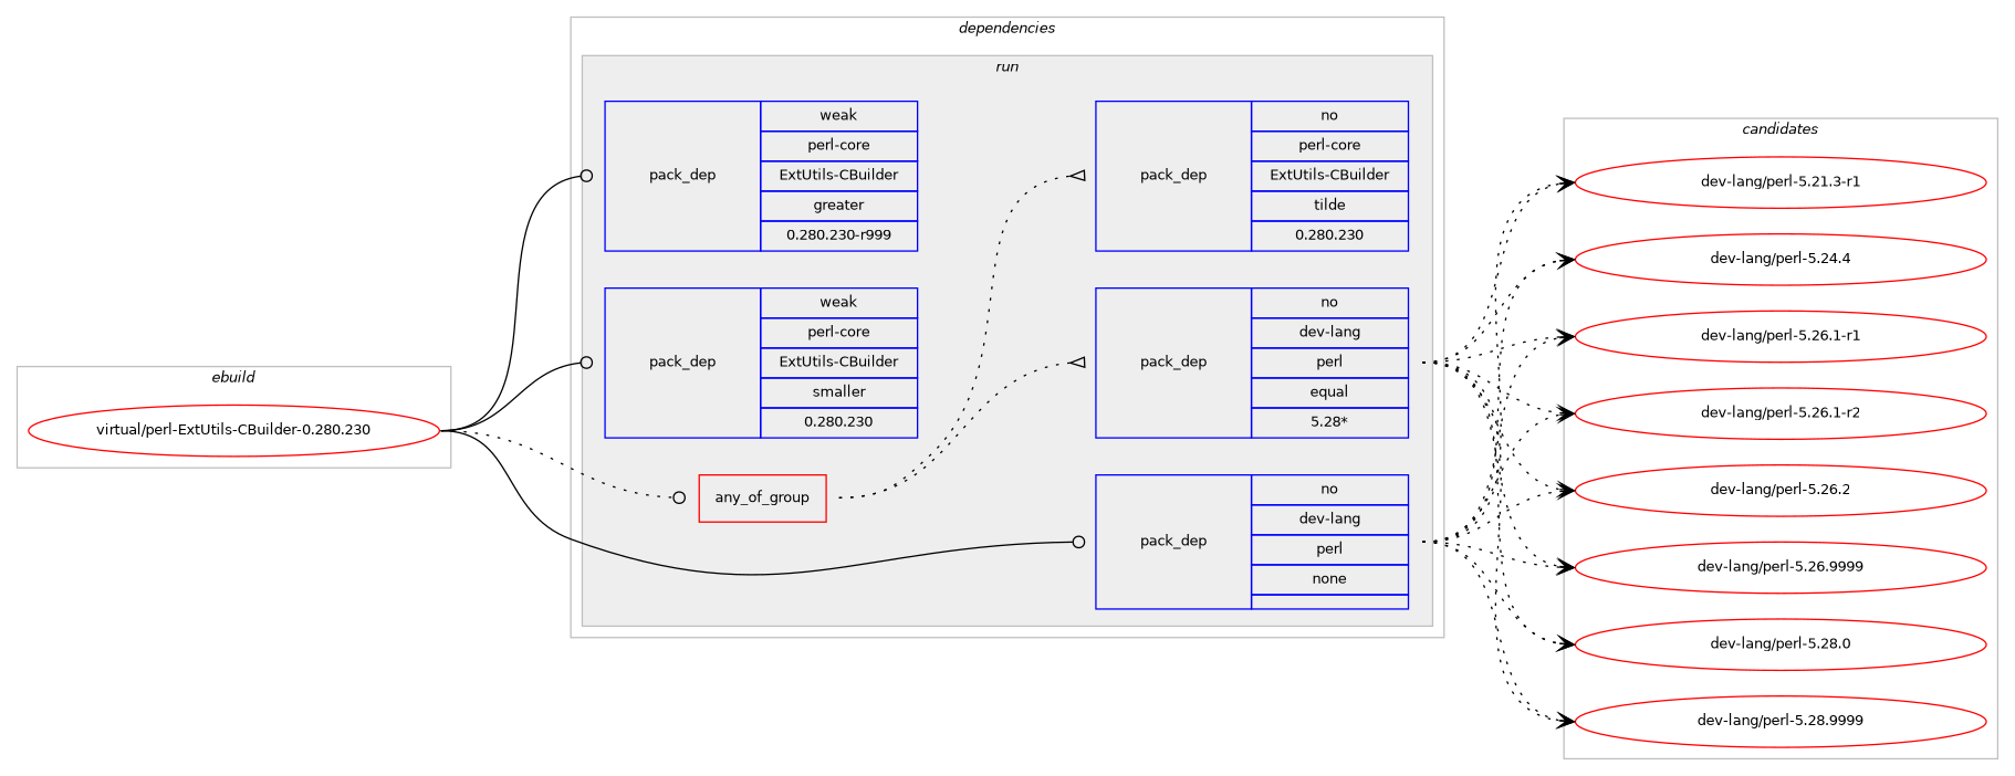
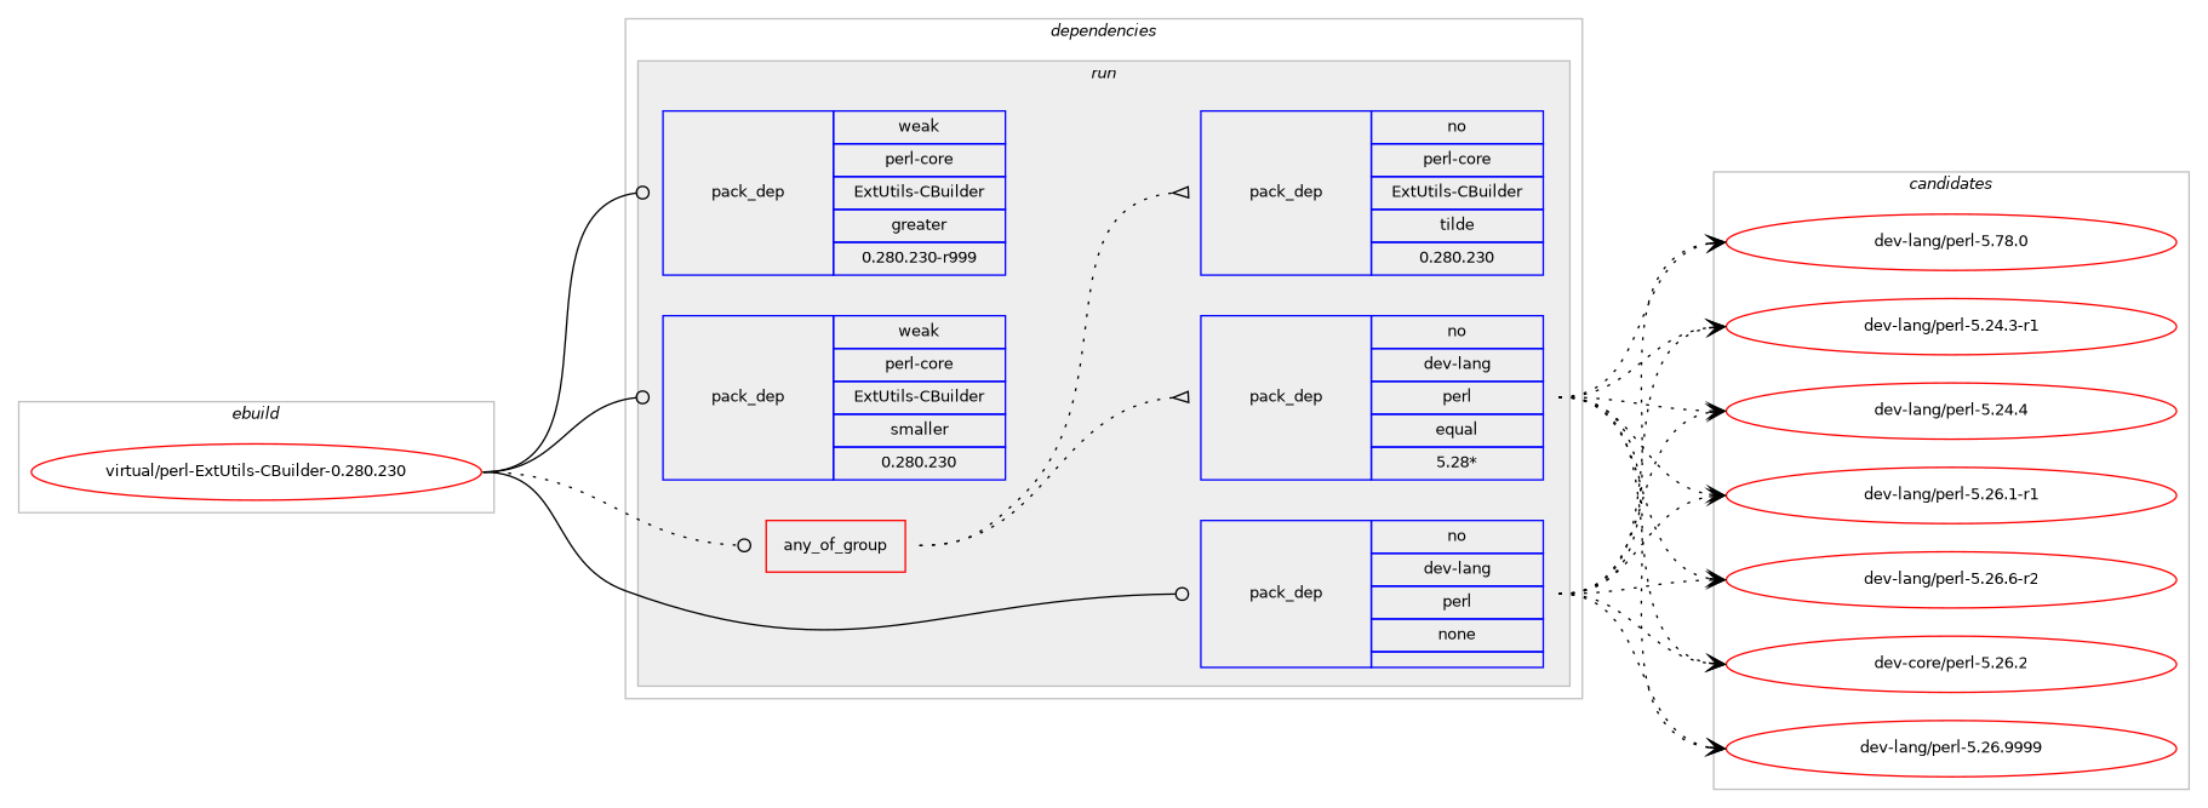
  digraph {
    compound=true
    concentrate=true
    fontname=Helvetica
    fontsize=10
    newrank=true
    rankdir=LR
    ranksep=1.5
    node [color=red fontname=Helvetica fontsize=10]
    edge [arrowhead=vee headport=w style=dotted tailport=e weight=100]
    n1 [label="virtual/perl-ExtUtils-CBuilder-0.280.230" width=4]
    n2 [color=blue label=<<TABLE BORDER="0" CELLBORDER="1" CELLSPACING="0" CELLPADDING="4" WIDTH="220"><TR><TD ROWSPAN="6" CELLPADDING="30">pack_dep</TD></TR><TR><TD WIDTH="110">no</TD></TR><TR><TD>dev-lang</TD></TR><TR><TD>perl</TD></TR><TR><TD>equal</TD></TR><TR><TD>5.28*</TD></TR></TABLE>> shape=none]
    n3 [color=blue label=<<TABLE BORDER="0" CELLBORDER="1" CELLSPACING="0" CELLPADDING="4" WIDTH="220"><TR><TD ROWSPAN="6" CELLPADDING="30">pack_dep</TD></TR><TR><TD WIDTH="110">no</TD></TR><TR><TD>perl-core</TD></TR><TR><TD>ExtUtils-CBuilder</TD></TR><TR><TD>tilde</TD></TR><TR><TD>0.280.230</TD></TR></TABLE>> shape=none]
    n4 [label=<<TABLE BORDER="0" CELLBORDER="1" CELLSPACING="0" CELLPADDING="4"><TR><TD CELLPADDING="10">any_of_group</TD></TR></TABLE>> shape=none]
    n5 [color=blue label=<<TABLE BORDER="0" CELLBORDER="1" CELLSPACING="0" CELLPADDING="4" WIDTH="220"><TR><TD ROWSPAN="6" CELLPADDING="30">pack_dep</TD></TR><TR><TD WIDTH="110">no</TD></TR><TR><TD>dev-lang</TD></TR><TR><TD>perl</TD></TR><TR><TD>none</TD></TR><TR><TD></TD></TR></TABLE>> shape=none]
    n6 [color=blue label=<<TABLE BORDER="0" CELLBORDER="1" CELLSPACING="0" CELLPADDING="4" WIDTH="220"><TR><TD ROWSPAN="6" CELLPADDING="30">pack_dep</TD></TR><TR><TD WIDTH="110">weak</TD></TR><TR><TD>perl-core</TD></TR><TR><TD>ExtUtils-CBuilder</TD></TR><TR><TD>greater</TD></TR><TR><TD>0.280.230-r999</TD></TR></TABLE>> shape=none]
    n7 [color=blue label=<<TABLE BORDER="0" CELLBORDER="1" CELLSPACING="0" CELLPADDING="4" WIDTH="220"><TR><TD ROWSPAN="6" CELLPADDING="30">pack_dep</TD></TR><TR><TD WIDTH="110">weak</TD></TR><TR><TD>perl-core</TD></TR><TR><TD>ExtUtils-CBuilder</TD></TR><TR><TD>smaller</TD></TR><TR><TD>0.280.230</TD></TR></TABLE>> shape=none]
-   n8 [label="dev-lang/perl-5.21.3-r1" width=4]
+   n8 [label="dev-lang/perl-5.24.3-r1" width=4]
    n9 [label="dev-lang/perl-5.24.4" width=4]
    n10 [label="dev-lang/perl-5.26.1-r1" width=4]
-   n11 [label="dev-lang/perl-5.26.1-r2" width=4]
-   n12 [label="dev-lang/perl-5.26.2" width=4]
+   n11 [label="dev-lang/perl-5.26.6-r2" width=4]
+   n12 [label="dev-core/perl-5.26.2" width=4]
    n13 [label="dev-lang/perl-5.26.9999" width=4]
-   n14 [label="dev-lang/perl-5.28.0" width=4]
-   n15 [label="dev-lang/perl-5.28.9999" width=4]
+   n14 [label="dev-lang/perl-5.78.0" width=4]
    subgraph cluster_1 {
      color=gray
      label=<<i>ebuild</i>>
      rank=same
      n1
    }
    subgraph cluster_2 {
      color=gray
      label=<<i>dependencies</i>>
      subgraph cluster_3 {
        color=gray
        fillcolor="#eeeeee"
        label=<<i>compile</i>>
        style=filled
      }
      subgraph cluster_4 {
        color=gray
        fillcolor="#eeeeee"
        label=<<i>compile and run</i>>
        style=filled
      }
      subgraph cluster_5 {
        color=gray
        fillcolor="#eeeeee"
        label=<<i>run</i>>
        style=filled
        subgraph sub_6 {
          color=gray
          fillcolor="#eeeeee"
          label=<<i>run</i>>
          style=filled
          n4
          subgraph sub_7 {
            color=gray
            fillcolor="#eeeeee"
            label=<<i>run</i>>
            style=filled
            n2
          }
          subgraph sub_8 {
            color=gray
            fillcolor="#eeeeee"
            label=<<i>run</i>>
            style=filled
            n3
          }
        }
        subgraph sub_9 {
          color=gray
          fillcolor="#eeeeee"
          label=<<i>run</i>>
          style=filled
          n5
        }
        subgraph sub_10 {
          color=gray
          fillcolor="#eeeeee"
          label=<<i>run</i>>
          style=filled
          n6
        }
        subgraph sub_11 {
          color=gray
          fillcolor="#eeeeee"
          label=<<i>run</i>>
          style=filled
          n7
        }
      }
    }
    subgraph cluster_12 {
      color=gray
      label=<<i>candidates</i>>
      rank=same
      subgraph sub_13 {
        color=black
        label=<<i>candidates</i>>
        nodesep=1
        rank=same
        n8
        n9
        n10
        n11
        n12
        n13
        n14
-       n15
      }
      subgraph sub_14 {
        color=black
        label=<<i>candidates</i>>
        nodesep=1
        rank=same
      }
      subgraph sub_15 {
        color=black
        label=<<i>candidates</i>>
        nodesep=1
        rank=same
        n8
        n9
        n10
        n11
        n12
        n13
        n14
-       n15
      }
      subgraph sub_16 {
        color=black
        label=<<i>candidates</i>>
        nodesep=1
        rank=same
      }
      subgraph sub_17 {
        color=black
        label=<<i>candidates</i>>
        nodesep=1
        rank=same
      }
    }
    n1 -> n4 [arrowhead=odot weight=20]
    n1 -> n5 [arrowhead=odot style=solid weight=20]
    n1 -> n6 [arrowhead=odot style=solid weight=20]
    n1 -> n7 [arrowhead=odot style=solid weight=20]
    n2 -> n8
    n2 -> n9
    n2 -> n10
    n2 -> n11
    n2 -> n12
    n2 -> n13
    n2 -> n14
-   n2 -> n15
    n4 -> n2 [arrowhead=oinv weight=20]
    n4 -> n3 [arrowhead=oinv weight=20]
    n5 -> n8
    n5 -> n9
    n5 -> n10
    n5 -> n11
    n5 -> n12
    n5 -> n13
    n5 -> n14
-   n5 -> n15
  }
